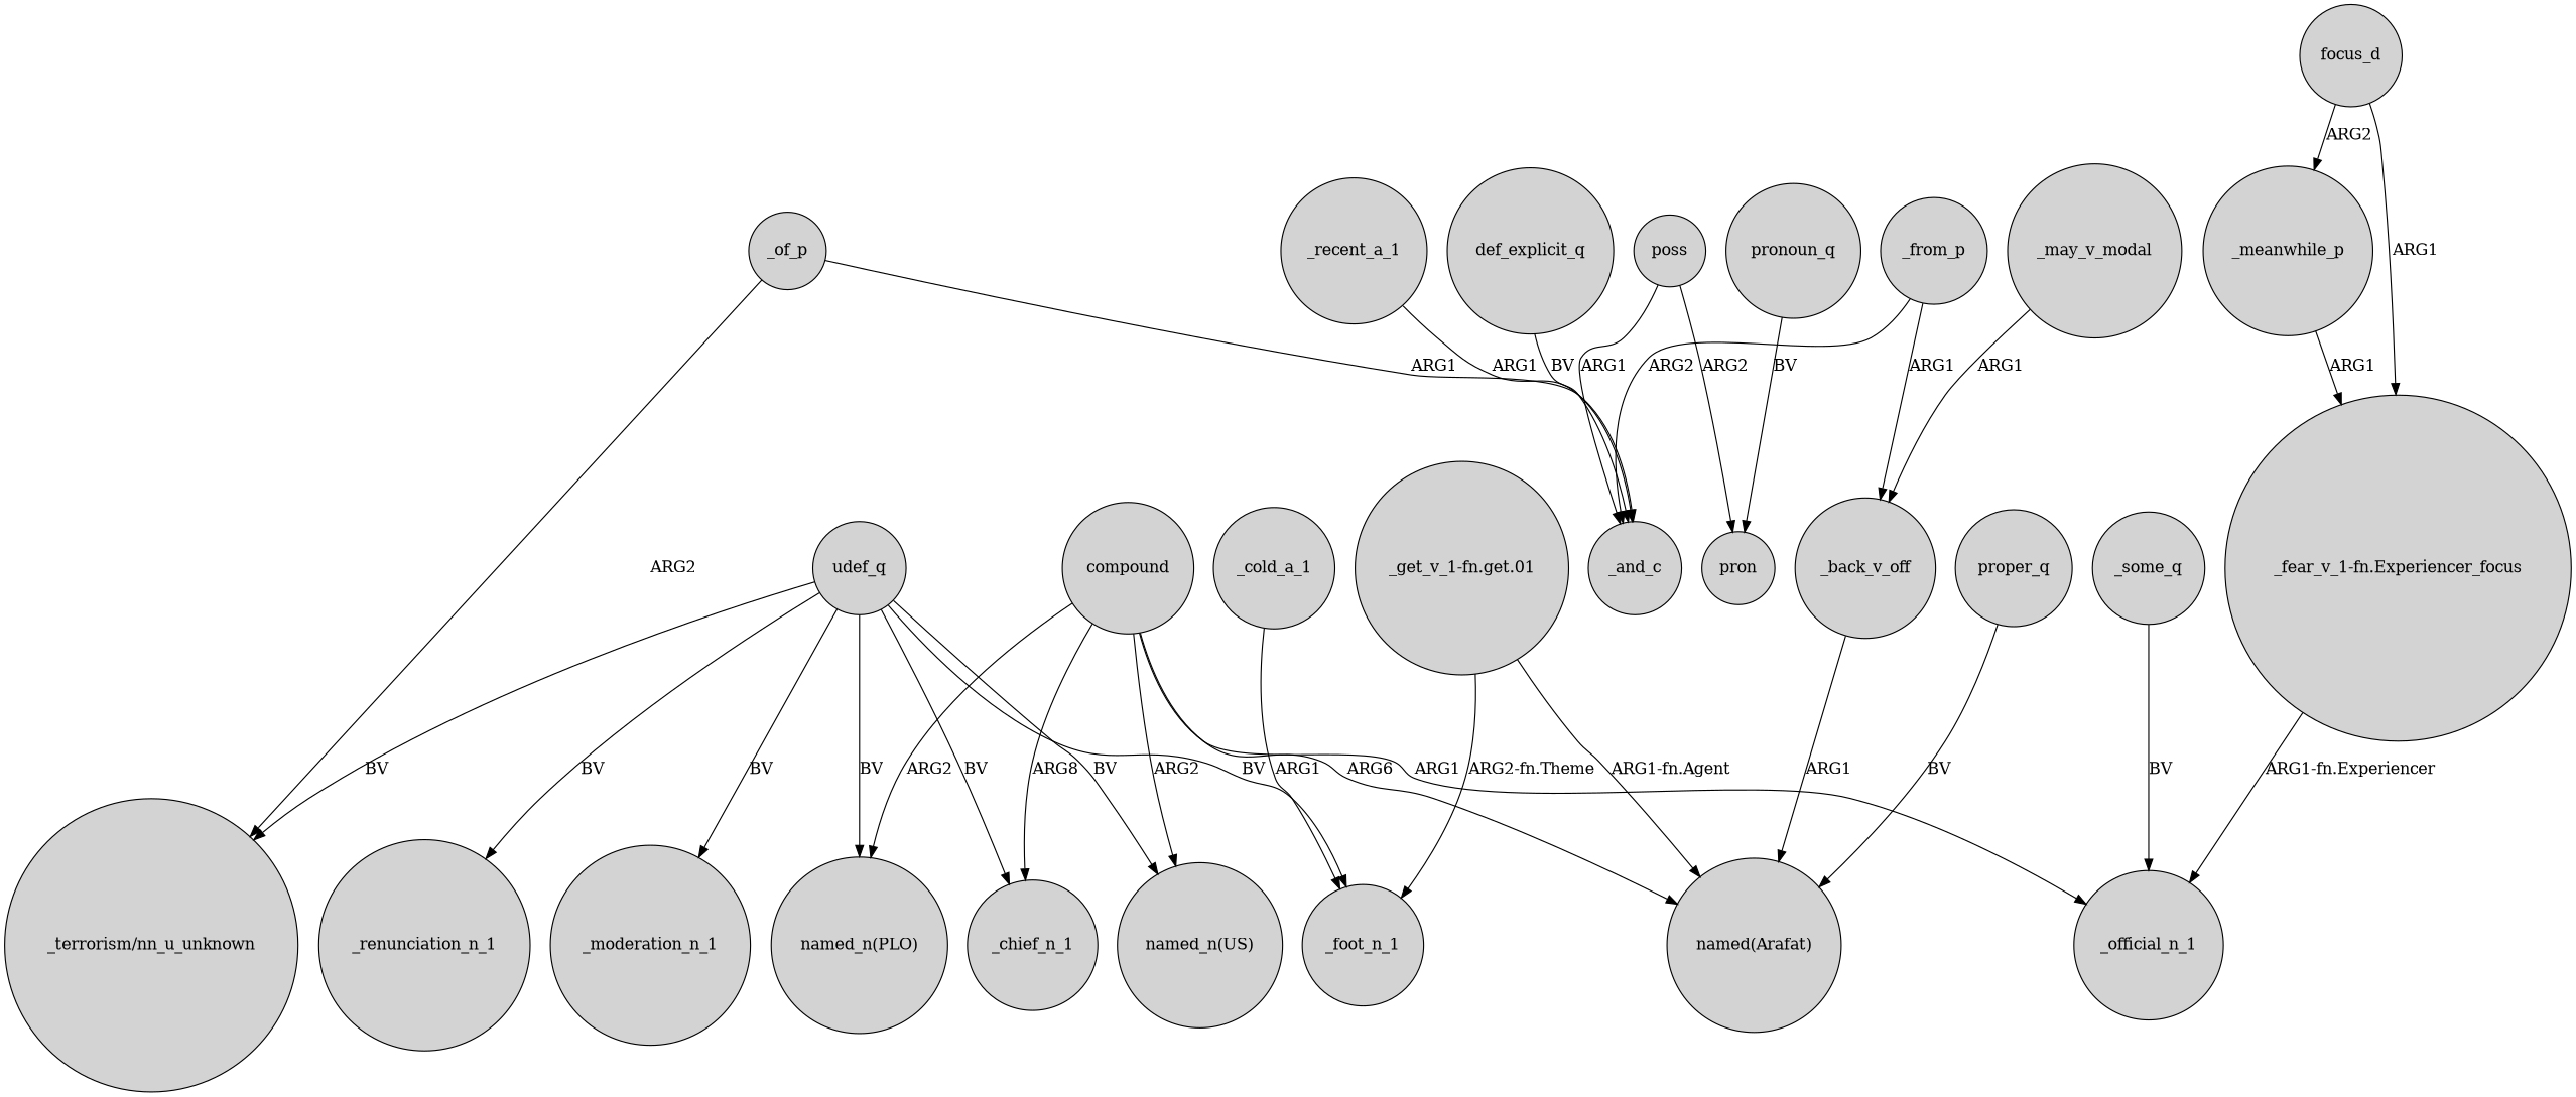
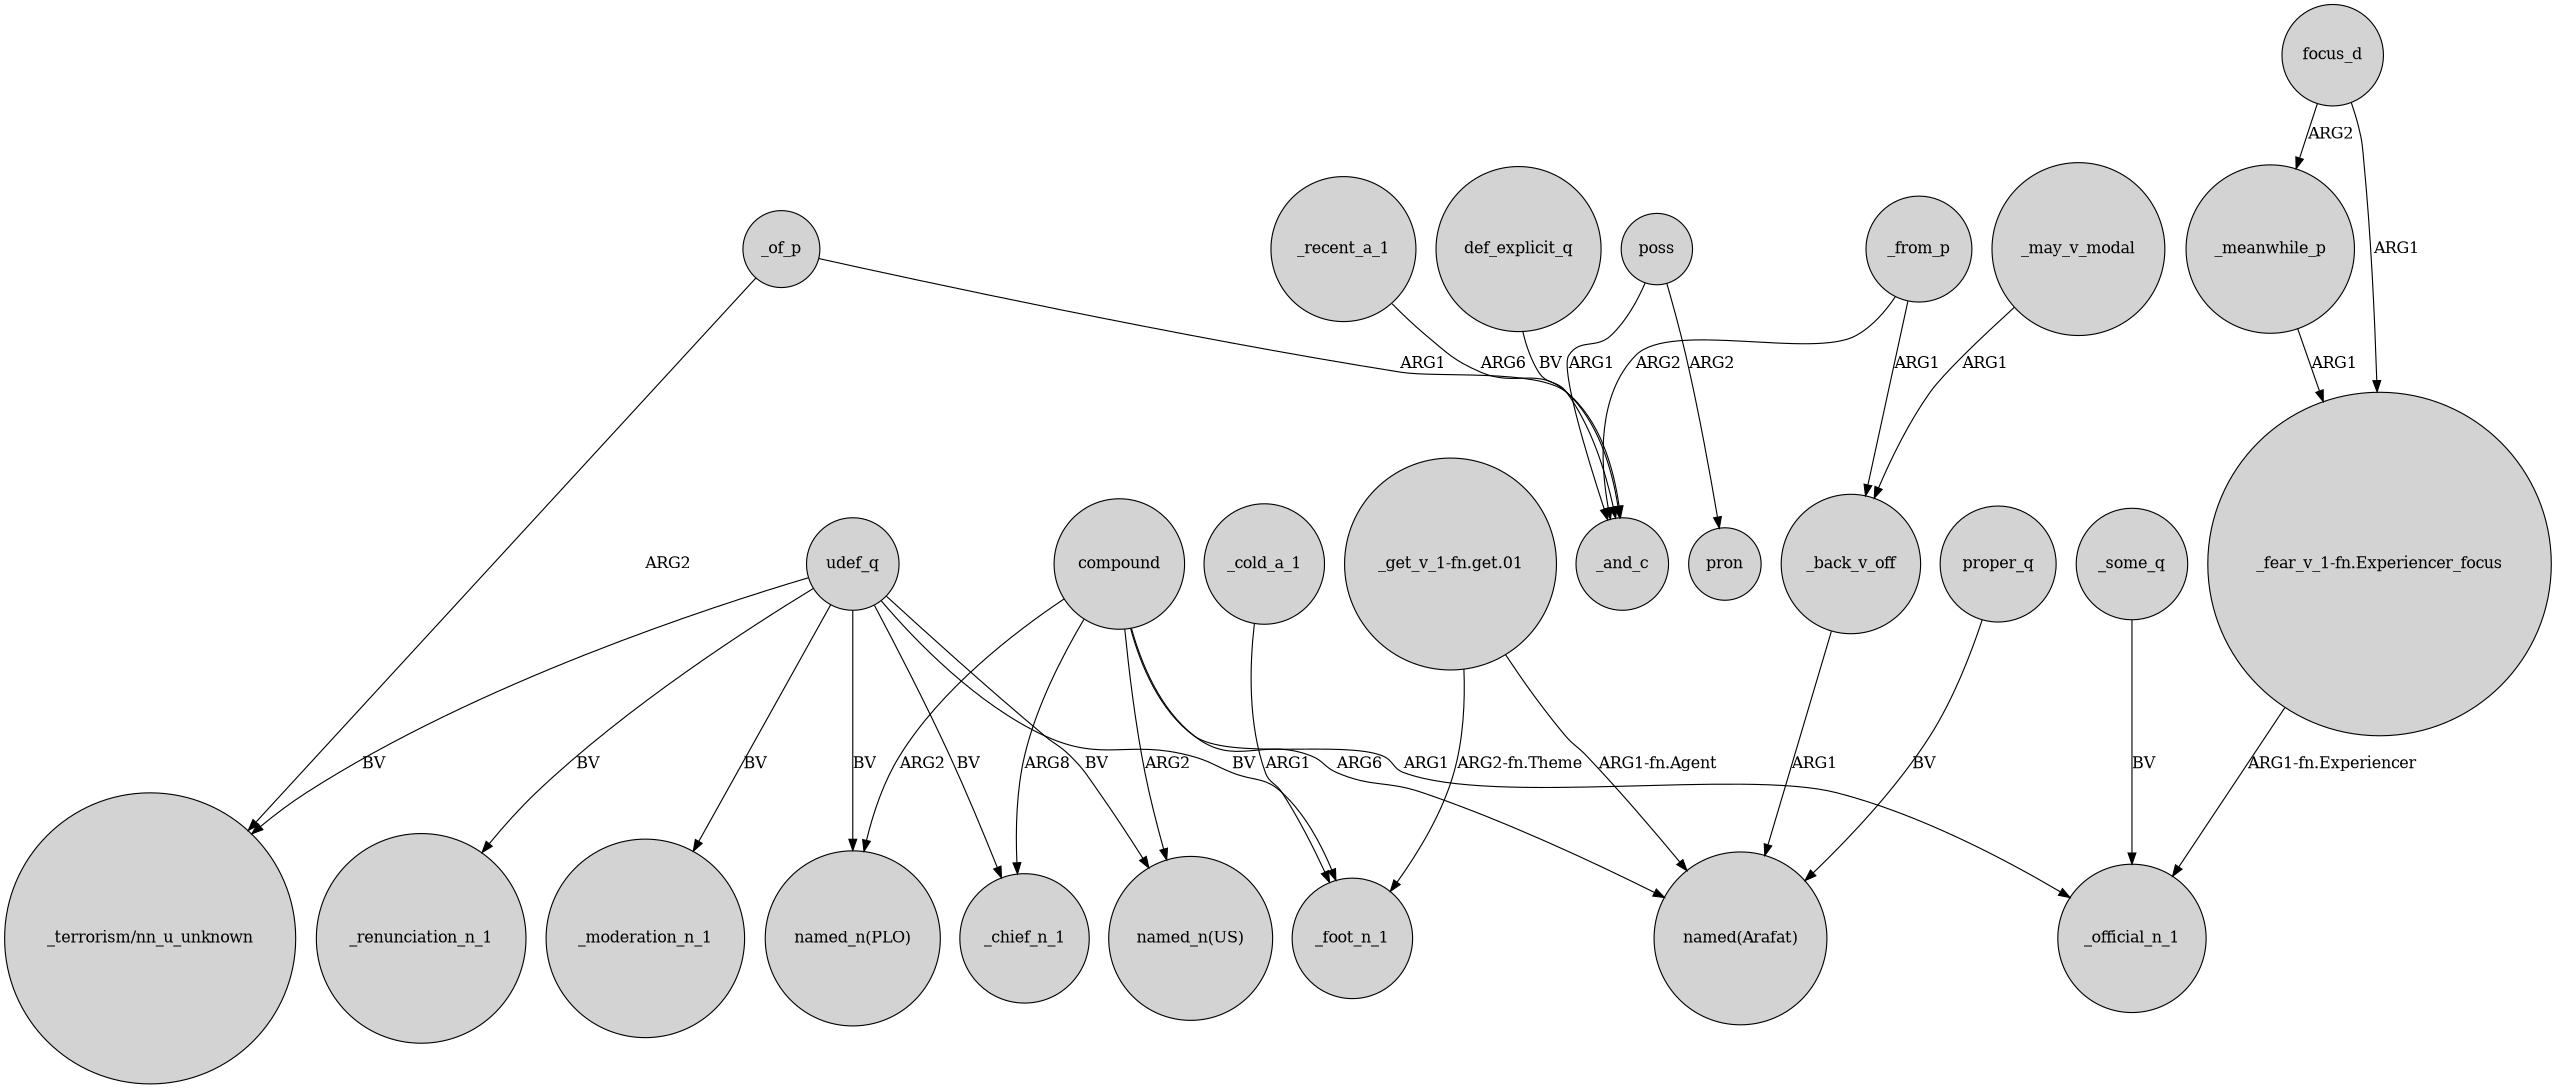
  digraph {
    node [shape=circle style=filled]
    udef_q
    _moderation_n_1
    "named_n(US)"
    _foot_n_1
    _chief_n_1
    "_terrorism/nn_u_unknown"
    "named_n(PLO)"
    _renunciation_n_1
    _from_p
    _back_v_off
    _and_c
    "named(Arafat)"
    _cold_a_1
    poss
    pron
    compound
    _official_n_1
    "_get_v_1-fn.get.01"
    def_explicit_q
    _some_q
    "_fear_v_1-fn.Experiencer_focus"
    _meanwhile_p
    _recent_a_1
-   pronoun_q
    focus_d
    _of_p
    proper_q
    _may_v_modal
    udef_q -> _moderation_n_1 [label=BV]
    udef_q -> "named_n(US)" [label=BV]
    udef_q -> _foot_n_1 [label=BV]
    udef_q -> _chief_n_1 [label=BV]
    udef_q -> "_terrorism/nn_u_unknown" [label=BV]
    udef_q -> "named_n(PLO)" [label=BV]
    udef_q -> _renunciation_n_1 [label=BV]
    _from_p -> _back_v_off [label=ARG1]
    _from_p -> _and_c [label=ARG2]
    _back_v_off -> "named(Arafat)" [label=ARG1]
    _cold_a_1 -> _foot_n_1 [label=ARG1]
    poss -> _and_c [label=ARG1]
    poss -> pron [label=ARG2]
    compound -> "named_n(US)" [label=ARG2]
    compound -> _chief_n_1 [label=ARG8]
    compound -> "named_n(PLO)" [label=ARG2]
    compound -> "named(Arafat)" [label=ARG6]
    compound -> _official_n_1 [label=ARG1]
    "_get_v_1-fn.get.01" -> _foot_n_1 [label="ARG2-fn.Theme"]
    "_get_v_1-fn.get.01" -> "named(Arafat)" [label="ARG1-fn.Agent"]
    def_explicit_q -> _and_c [label=BV]
    _some_q -> _official_n_1 [label=BV]
    "_fear_v_1-fn.Experiencer_focus" -> _official_n_1 [label="ARG1-fn.Experiencer"]
    _meanwhile_p -> "_fear_v_1-fn.Experiencer_focus" [label=ARG1]
-   _recent_a_1 -> _and_c [label=ARG1]
-   pronoun_q -> pron [label=BV]
+   _recent_a_1 -> _and_c [label=ARG6]
    focus_d -> "_fear_v_1-fn.Experiencer_focus" [label=ARG1]
    focus_d -> _meanwhile_p [label=ARG2]
    _of_p -> "_terrorism/nn_u_unknown" [label=ARG2]
    _of_p -> _and_c [label=ARG1]
    proper_q -> "named(Arafat)" [label=BV]
    _may_v_modal -> _back_v_off [label=ARG1]
  }
